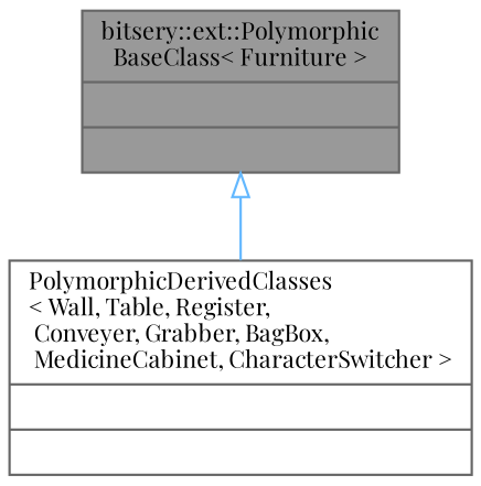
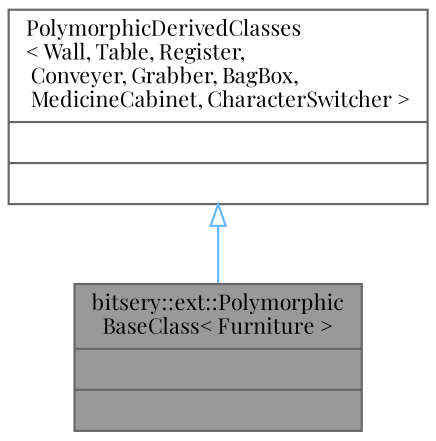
  digraph {
    fontname="Playfair Display"
    node [color=gray40 fontname="Playfair Display" fontsize=10 shape=record style=filled]
    n1 [fillcolor=grey60 fontcolor=black height=0.2 label="{bitsery::ext::Polymorphic\lBaseClass\< Furniture \>\n||}" width=0.4]
    n2 [fillcolor=white height=0.2 label="{PolymorphicDerivedClasses\l\< Wall, Table, Register,\l Conveyer, Grabber, BagBox,\l MedicineCabinet, CharacterSwitcher \>\n||}" width=0.4]
-   n1 -> n2 [arrowtail=onormal color=steelblue1 dir=back fontname="Playfair Display" fontsize=10 labelfontname=Helvetica labelfontsize=10 style=solid]
+   n2 -> n1 [arrowtail=onormal color=steelblue1 dir=back fontname="Playfair Display" fontsize=10 labelfontname=Helvetica labelfontsize=10 style=solid]
  }
